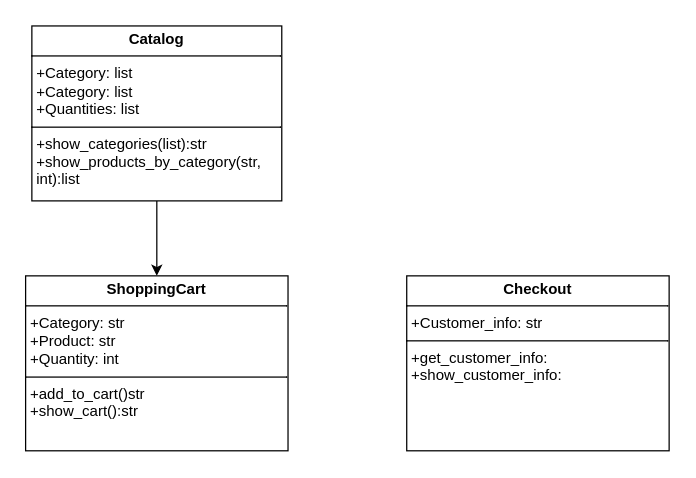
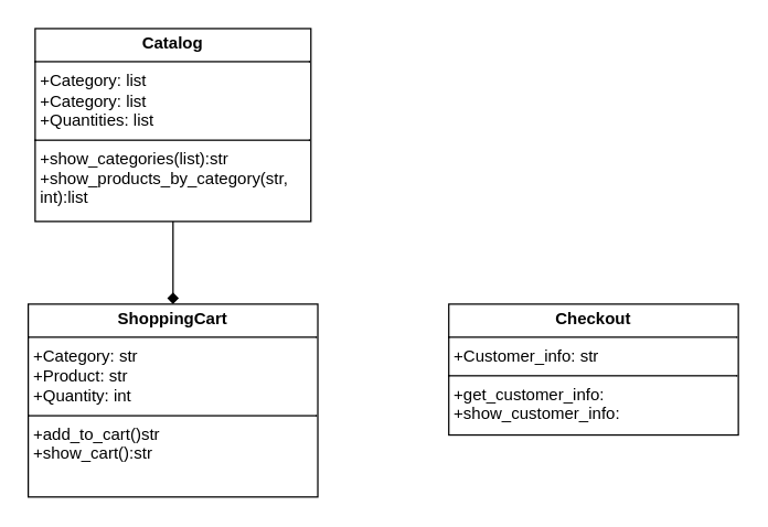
  <mxCell id="0" />
  <mxCell id="1" parent="0" />
- <mxCell id="2" value="" style="edgeStyle=orthogonalEdgeStyle;rounded=0;orthogonalLoop=1;jettySize=auto;html=1;" edge="1" parent="1" source="3" target="4"><mxGeometry relative="1" as="geometry" /></mxCell>
+ <mxCell id="2" value="" style="edgeStyle=orthogonalEdgeStyle;rounded=0;orthogonalLoop=1;jettySize=auto;html=1;endArrow=diamond;" edge="1" parent="1" source="3" target="4"><mxGeometry relative="1" as="geometry" /></mxCell>
  <mxCell id="3" value="&lt;p style=&quot;margin:0px;margin-top:4px;text-align:center;&quot;&gt;&lt;b&gt;Catalog&lt;/b&gt;&lt;/p&gt;&lt;hr size=&quot;1&quot; style=&quot;border-style:solid;&quot;&gt;&lt;p style=&quot;margin:0px;margin-left:4px;&quot;&gt;+Category: list&lt;/p&gt;&lt;p style=&quot;margin:0px;margin-left:4px;&quot;&gt;+Category: list&lt;/p&gt;&lt;p style=&quot;margin:0px;margin-left:4px;&quot;&gt;+Quantities: list&lt;/p&gt;&lt;hr size=&quot;1&quot; style=&quot;border-style:solid;&quot;&gt;&lt;p style=&quot;margin:0px;margin-left:4px;&quot;&gt;&lt;span style=&quot;background-color: initial;&quot;&gt;+show_categories(list):str&lt;/span&gt;&lt;br&gt;&lt;/p&gt;&lt;p style=&quot;margin:0px;margin-left:4px;&quot;&gt;+show_products_by_category(str, int):list&lt;span style=&quot;background-color: initial;&quot;&gt;&lt;br&gt;&lt;/span&gt;&lt;/p&gt;&lt;p style=&quot;margin:0px;margin-left:4px;&quot;&gt;&lt;br&gt;&lt;/p&gt;" style="verticalAlign=top;align=left;overflow=fill;html=1;whiteSpace=wrap;" vertex="1" parent="1"><mxGeometry x="25" y="20" width="200" height="140" as="geometry" /></mxCell>
  <mxCell id="4" value="&lt;p style=&quot;margin:0px;margin-top:4px;text-align:center;&quot;&gt;&lt;b&gt;ShoppingCart&lt;/b&gt;&lt;/p&gt;&lt;hr size=&quot;1&quot; style=&quot;border-style:solid;&quot;&gt;&lt;p style=&quot;margin:0px;margin-left:4px;&quot;&gt;+Category: str&lt;/p&gt;&lt;p style=&quot;margin:0px;margin-left:4px;&quot;&gt;+Product: str&lt;/p&gt;&lt;p style=&quot;margin:0px;margin-left:4px;&quot;&gt;+Quantity: int&lt;/p&gt;&lt;hr size=&quot;1&quot; style=&quot;border-style:solid;&quot;&gt;&lt;p style=&quot;margin:0px;margin-left:4px;&quot;&gt;+add_to_cart()str&lt;/p&gt;&lt;p style=&quot;margin:0px;margin-left:4px;&quot;&gt;+show_cart():str&lt;/p&gt;&lt;p style=&quot;margin:0px;margin-left:4px;&quot;&gt;&lt;br&gt;&lt;/p&gt;&lt;p style=&quot;margin:0px;margin-left:4px;&quot;&gt;&lt;br&gt;&lt;/p&gt;" style="verticalAlign=top;align=left;overflow=fill;html=1;whiteSpace=wrap;" vertex="1" parent="1"><mxGeometry x="20" y="220" width="210" height="140" as="geometry" /></mxCell>
- <mxCell id="5" value="&lt;p style=&quot;margin:0px;margin-top:4px;text-align:center;&quot;&gt;&lt;b&gt;Checkout&lt;/b&gt;&lt;/p&gt;&lt;hr size=&quot;1&quot; style=&quot;border-style:solid;&quot;&gt;&lt;p style=&quot;margin:0px;margin-left:4px;&quot;&gt;+Customer_info: str&lt;br&gt;&lt;/p&gt;&lt;hr size=&quot;1&quot; style=&quot;border-style:solid;&quot;&gt;&lt;p style=&quot;margin:0px;margin-left:4px;&quot;&gt;+get_customer_info:&lt;/p&gt;&lt;p style=&quot;margin:0px;margin-left:4px;&quot;&gt;+show_customer_info:&lt;/p&gt;&lt;p style=&quot;margin:0px;margin-left:4px;&quot;&gt;&lt;br&gt;&lt;/p&gt;" style="verticalAlign=top;align=left;overflow=fill;html=1;whiteSpace=wrap;" vertex="1" parent="1"><mxGeometry x="325" y="220" width="210" height="140" as="geometry" /></mxCell>
+ <mxCell id="5" value="&lt;p style=&quot;margin:0px;margin-top:4px;text-align:center;&quot;&gt;&lt;b&gt;Checkout&lt;/b&gt;&lt;/p&gt;&lt;hr size=&quot;1&quot; style=&quot;border-style:solid;&quot;&gt;&lt;p style=&quot;margin:0px;margin-left:4px;&quot;&gt;+Customer_info: str&lt;br&gt;&lt;/p&gt;&lt;hr size=&quot;1&quot; style=&quot;border-style:solid;&quot;&gt;&lt;p style=&quot;margin:0px;margin-left:4px;&quot;&gt;+get_customer_info:&lt;/p&gt;&lt;p style=&quot;margin:0px;margin-left:4px;&quot;&gt;+show_customer_info:&lt;/p&gt;&lt;p style=&quot;margin:0px;margin-left:4px;&quot;&gt;&lt;br&gt;&lt;/p&gt;" style="verticalAlign=top;align=left;overflow=fill;html=1;whiteSpace=wrap;" vertex="1" parent="1"><mxGeometry x="325" y="220" width="210" height="95" as="geometry" /></mxCell>
